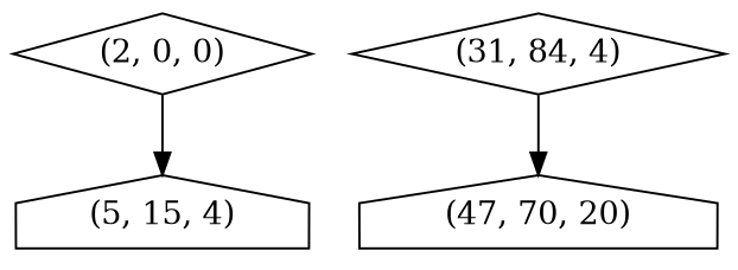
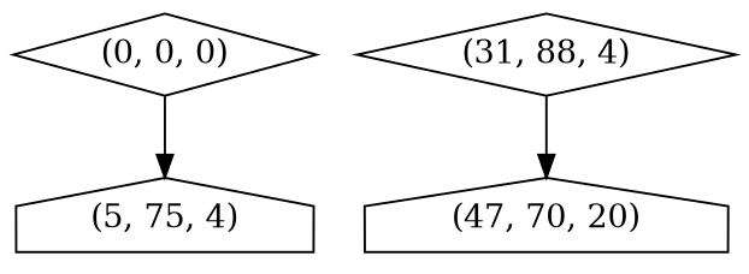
  digraph {
    node [shape=house]
-   "(5, 15, 4)"
-   "(0, 0, 0)" [shape=diamond label="(2, 0, 0)"]
+   "(5, 15, 4)" [label="(5, 75, 4)"]
+   "(0, 0, 0)" [shape=diamond]
    "(47, 70, 20)"
-   "(31, 88, 4)" [shape=diamond label="(31, 84, 4)"]
+   "(31, 88, 4)" [shape=diamond]
    "(0, 0, 0)" -> "(5, 15, 4)"
    "(31, 88, 4)" -> "(47, 70, 20)"
  }
